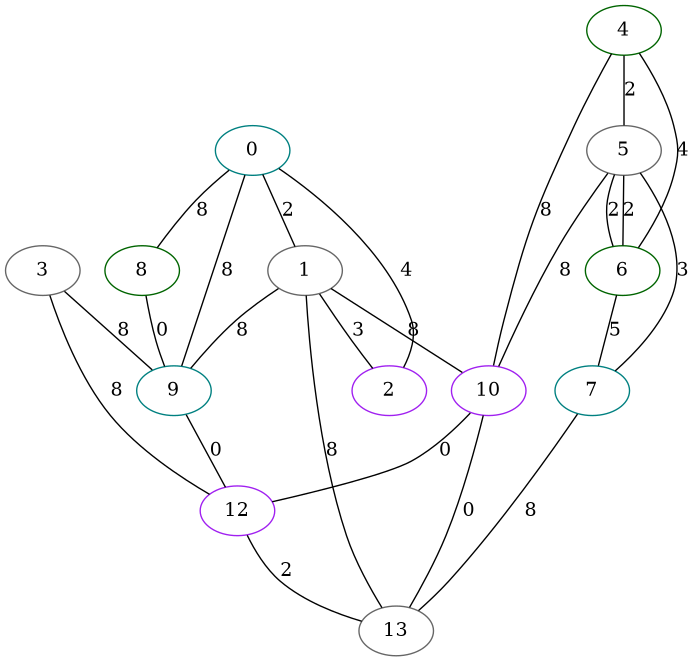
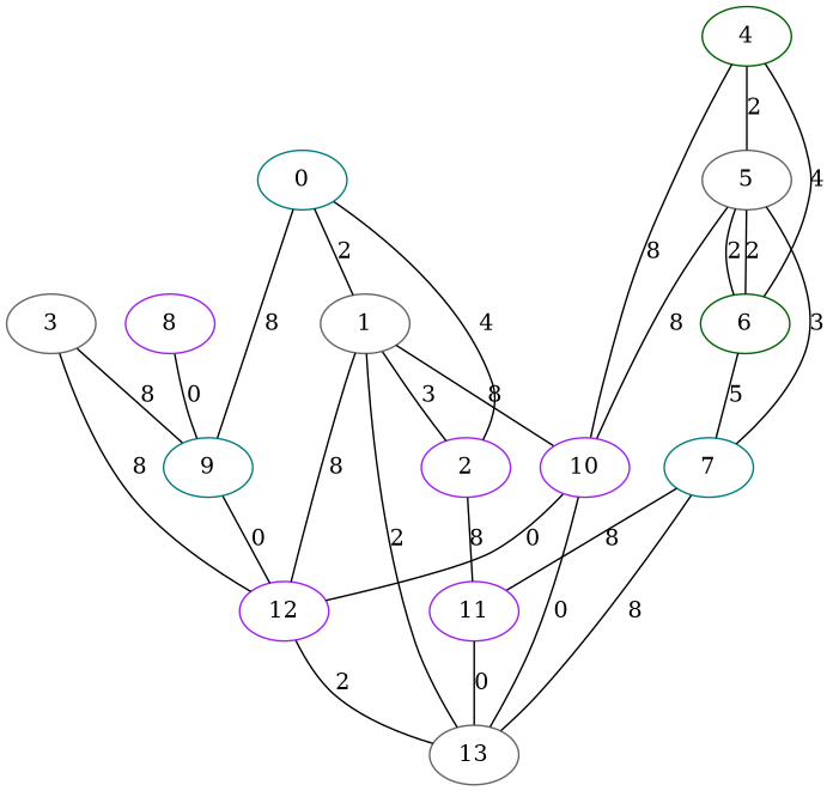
  graph {
    node [color=gray40 weight=1]
    0 [color=teal]
    1
    2 [color=purple]
-   8 [color=darkgreen weight=4]
+   8 [color=purple weight=4]
    9 [color=teal weight=3]
    10 [color=purple weight=3]
    12 [color=purple weight=3]
    13 [weight=3]
+   11 [color=purple weight=3]
    3
    4 [color=darkgreen]
    5
    6 [color=darkgreen]
    7 [color=teal]
    0 -- 1 [label=2]
    0 -- 2 [label=4]
-   0 -- 8 [label=8]
    0 -- 9 [label=8]
    1 -- 2 [label=3]
    1 -- 10 [label=8]
-   1 -- 9 [label=8]
-   1 -- 13 [label=8]
+   1 -- 12 [label=8]
+   1 -- 13 [label=2]
+   2 -- 11 [label=8]
    8 -- 9 [label=0]
    9 -- 12 [label=0]
    10 -- 12 [label=0]
    10 -- 13 [label=0]
    12 -- 13 [label=2]
+   11 -- 13 [label=0]
    3 -- 9 [label=8]
    3 -- 12 [label=8]
    4 -- 10 [label=8]
    4 -- 5 [label=2]
    4 -- 6 [label=4]
    5 -- 10 [label=8]
    5 -- 6 [label=2]
    5 -- 6 [label=2]
    5 -- 7 [label=3]
    6 -- 7 [label=5]
    7 -- 13 [label=8]
+   7 -- 11 [label=8]
  }
